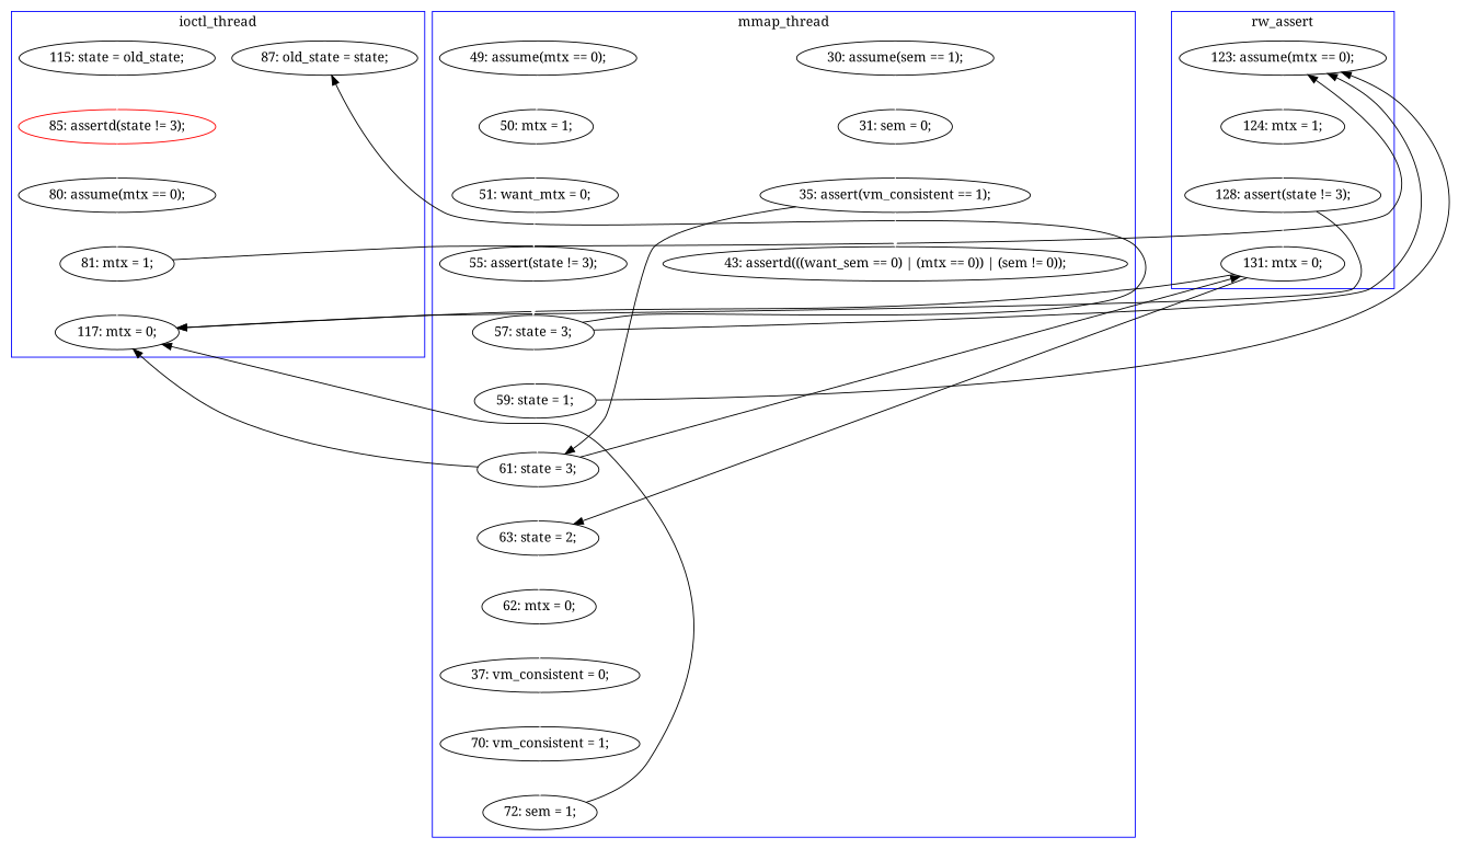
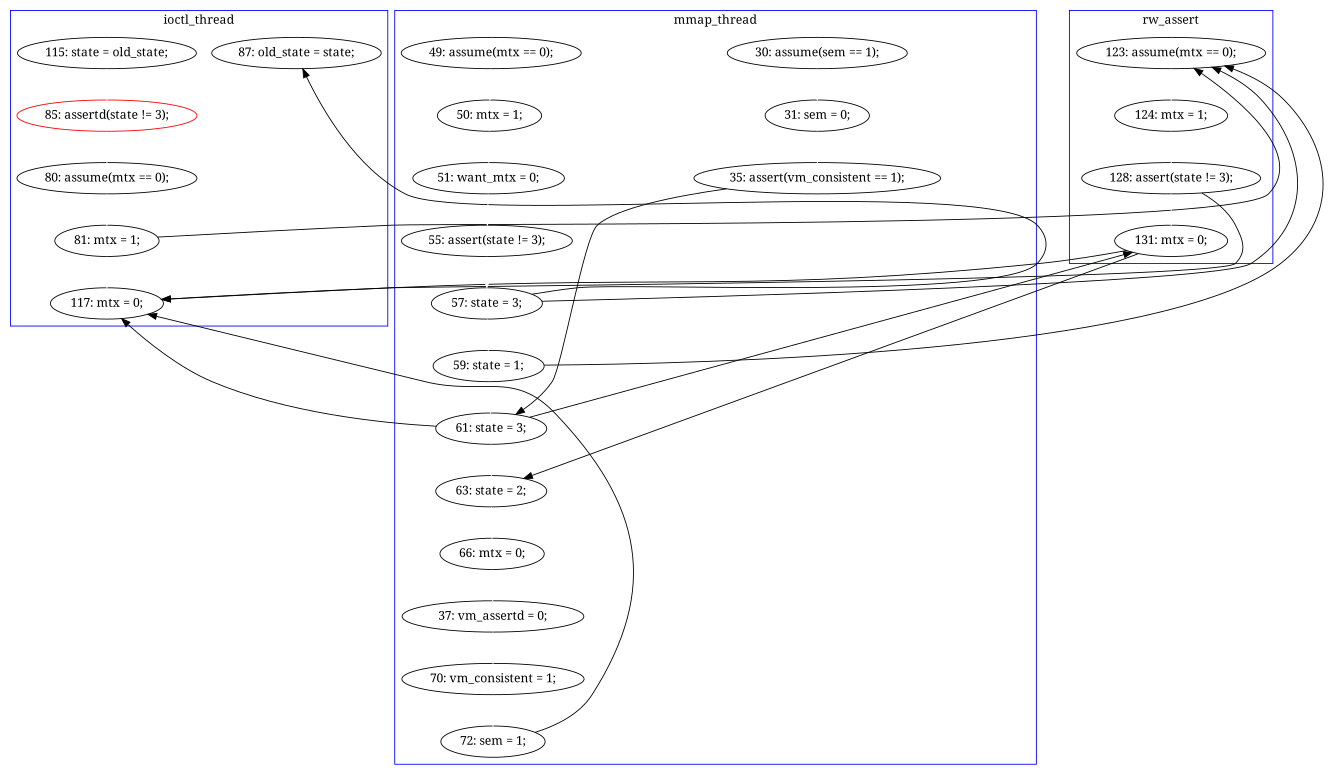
  digraph {
    fontname="Noto Serif"
    node [fontname="Noto Serif"]
    edge [color=white fontname="Noto Serif" style=solid]
    n1 [label="87: old_state = state;"]
    n2 [label="117: mtx = 0;"]
    n3 [label="81: mtx = 1;"]
    n4 [label="115: state = old_state;"]
    n5 [color=red label="85: assertd(state != 3);"]
    n6 [label="80: assume(mtx == 0);"]
    n7 [label="123: assume(mtx == 0);"]
    n8 [label="131: mtx = 0;"]
    n9 [label="128: assert(state != 3);"]
    n10 [label="124: mtx = 1;"]
    n11 [label="57: state = 3;"]
    n12 [label="59: state = 1;"]
    n13 [label="30: assume(sem == 1);"]
    n14 [label="31: sem = 0;"]
    n15 [label="50: mtx = 1;"]
    n16 [label="51: want_mtx = 0;"]
    n17 [label="61: state = 3;"]
    n18 [label="55: assert(state != 3);"]
-   n19 [label="62: mtx = 0;"]
-   n20 [label="37: vm_consistent = 0;"]
+   n19 [label="66: mtx = 0;"]
+   n20 [label="37: vm_assertd = 0;"]
    n21 [label="70: vm_consistent = 1;"]
    n22 [label="72: sem = 1;"]
    n23 [label="63: state = 2;"]
    n24 [label="35: assert(vm_consistent == 1);"]
-   n25 [label="43: assertd(((want_sem == 0) | (mtx == 0)) | (sem != 0));"]
    n26 [label="49: assume(mtx == 0);"]
    subgraph cluster_1 {
      color=blue
      label=ioctl_thread
      n1
      n2
      n3
      n4
      n5
      n6
    }
    subgraph cluster_2 {
      color=blue
      label=rw_assert
      n7
      n8
      n9
      n10
    }
    subgraph cluster_3 {
      color=blue
      label=mmap_thread
      n11
      n12
      n13
      n14
      n15
      n16
      n17
      n18
      n19
      n20
      n21
      n22
      n23
      n24
-     n25
      n26
    }
    n3 -> n2
    n3 -> n7 [color=black constraint=false]
    n4 -> n5
    n5 -> n6
    n6 -> n3
    n7 -> n10
    n8 -> n2 [color=black constraint=false]
    n8 -> n23 [color=black constraint=false]
    n9 -> n2 [color=black constraint=false]
    n9 -> n8
    n10 -> n9
    n11 -> n1 [color=black constraint=false]
    n11 -> n7 [color=black constraint=false]
    n11 -> n12
    n12 -> n7 [color=black constraint=false]
    n12 -> n17
    n13 -> n14
    n14 -> n24
    n15 -> n16
    n16 -> n18
    n17 -> n2 [color=black constraint=false]
    n17 -> n8 [color=black constraint=false]
    n17 -> n23
    n18 -> n11
    n19 -> n20
    n20 -> n21
    n21 -> n22
    n22 -> n2 [color=black constraint=false]
    n23 -> n19
    n24 -> n17 [color=black constraint=false]
-   n24 -> n25
    n26 -> n15
  }
